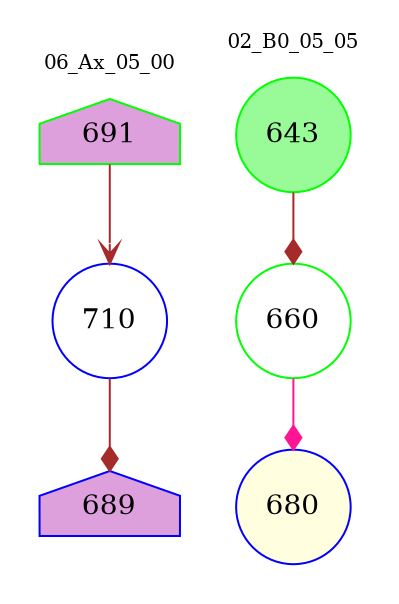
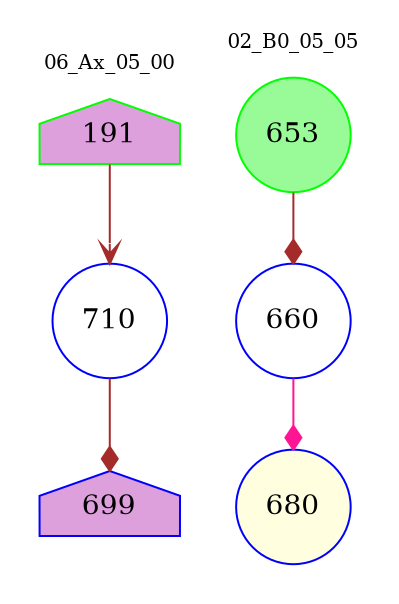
  digraph {
    node [color=blue fillcolor=plum shape=circle style=filled]
    edge [arrowhead=diamond color=brown]
-   n1 [color=green label=691 shape=house]
+   n1 [color=green label=191 shape=house]
    n2 [fillcolor=white label=710]
-   n3 [label=689 shape=house]
-   n4 [color=green fillcolor=palegreen label=643]
-   n5 [color=green fillcolor=white label=660]
+   n3 [label=699 shape=house]
+   n4 [color=green fillcolor=palegreen label=653]
+   n5 [fillcolor=white label=660]
    n6 [fillcolor=lightyellow label=680]
    subgraph cluster_1 {
      color=white
      fontsize=10
      label="06_Ax_05_00"
      n1
      n2
      n3
    }
    subgraph cluster_2 {
      color=white
      fontsize=10
      label="02_B0_05_05"
      n4
      n5
      n6
    }
    n1 -> n2 [arrowhead=vee]
    n2 -> n3
    n4 -> n5
    n5 -> n6 [color=deeppink]
  }
